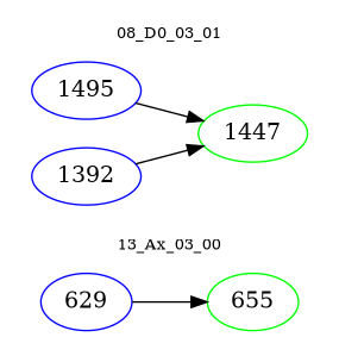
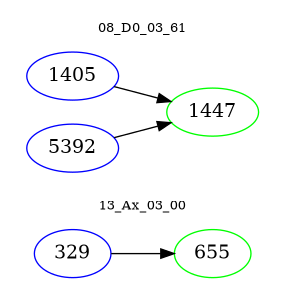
  digraph {
    rankdir=LR
    node [color=blue]
    edge [color=black]
-   n1 [label=629]
+   n1 [label=329]
    n2 [color=green label=655]
-   n3 [label=1495]
-   n4 [label=1392]
+   n3 [label=1405]
+   n4 [label=5392]
    n5 [color=green label=1447]
    subgraph cluster_1 {
      color=white
      fontsize=10
      label="13_Ax_03_00"
      n1
      n2
    }
    subgraph cluster_2 {
      color=white
      fontsize=10
-     label="08_D0_03_01"
+     label="08_D0_03_61"
      n3
      n4
      n5
    }
    n1 -> n2
    n3 -> n5
    n4 -> n5
  }
